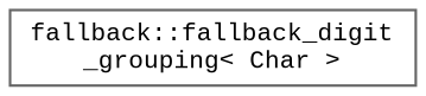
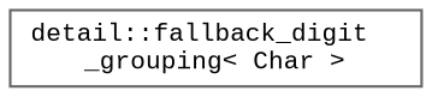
  digraph {
    rankdir=LR
    fontname="Liberation Mono"
-   n1 [color=grey40 fillcolor=white fontname="Liberation Mono" fontsize=10 height=0.2 label="fallback::fallback_digit\l_grouping\< Char \>" shape=box style=filled width=0.4]
+   n1 [color=grey40 fillcolor=white fontname="Liberation Mono" fontsize=10 height=0.2 label="detail::fallback_digit\l_grouping\< Char \>" shape=box style=filled width=0.4]
  }
